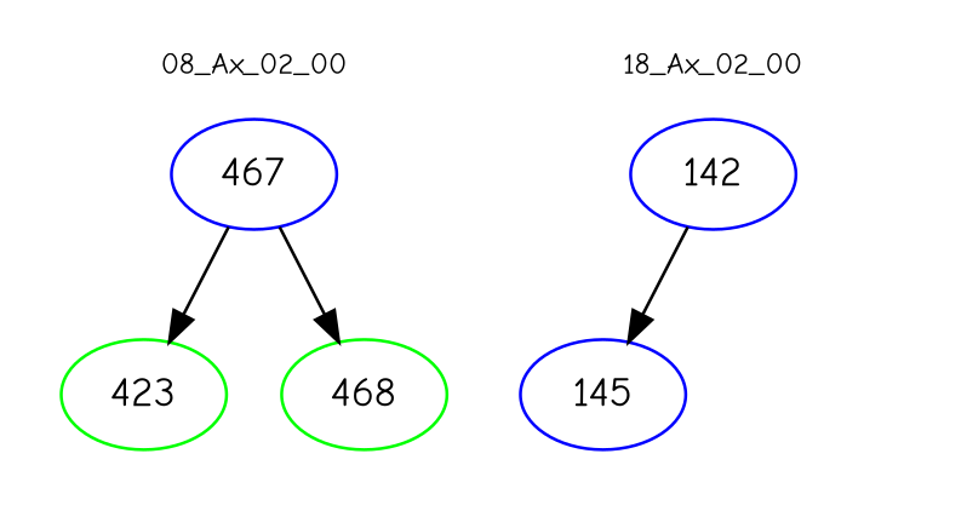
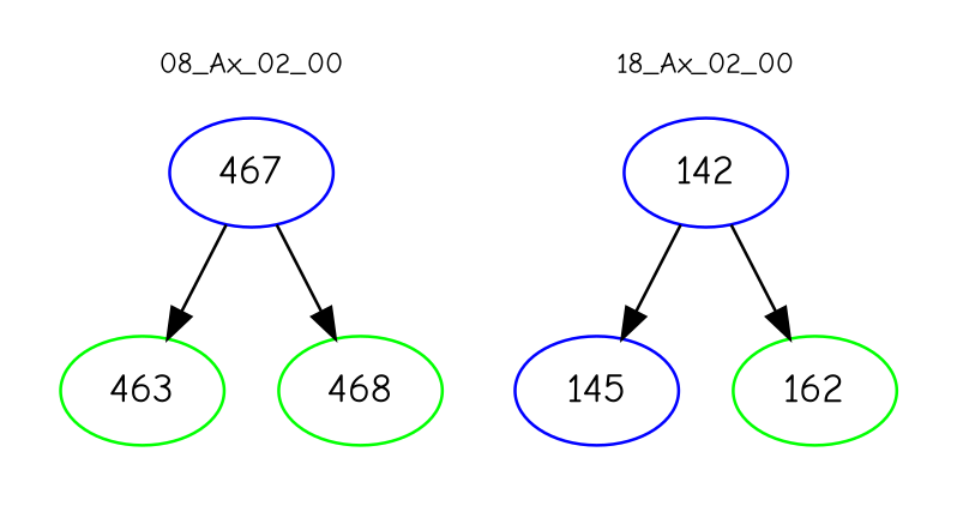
  digraph {
    fontname="Comic Neue"
    node [color=blue fontname="Comic Neue"]
    edge [color=black fontname="Comic Neue"]
    n1 [label=467]
-   n2 [color=green label=423]
+   n2 [color=green label=463]
    n3 [color=green label=468]
    n4 [label=142]
    n5 [label=145]
+   n6 [color=green label=162]
    subgraph cluster_1 {
      color=white
      fontsize=10
      label="08_Ax_02_00"
      n1
      n2
      n3
    }
    subgraph cluster_2 {
      color=white
      fontsize=10
      label="18_Ax_02_00"
      n4
      n5
+     n6
    }
    n1 -> n2
    n1 -> n3
    n4 -> n5
+   n4 -> n6
  }
